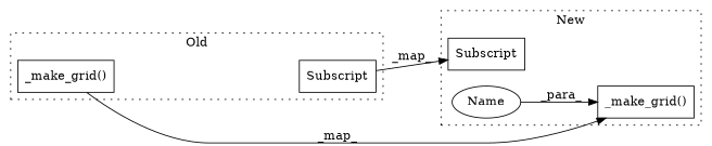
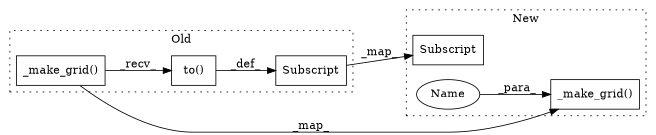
  digraph {
    rankdir=LR
    node [a=75 l="16,1" shape=box]
    n1 [label="_make_grid()" s="2022,2044"]
+   n2 [l="27,1" label="to()" s="2022,2060"]
    n3 [a=63 l="12,0" label=Subscript s="2007,0"]
    n4 [label="_make_grid()" s="2348,2373"]
    n5 [a=63 l="12,0" label=Subscript s="2786,0"]
    n6 [a=87 l=1 label=Name s=2372 shape=ellipse]
    subgraph cluster_1 {
      label=Old
      style=dotted
      n1
+     n2
      n3
    }
    subgraph cluster_2 {
      label=New
      style=dotted
      n4
      n5
      n6
    }
+   n1 -> n2 [label=_recv_]
    n1 -> n4 [label=_map_]
+   n2 -> n3 [label=_def_]
    n3 -> n5 [label=_map_]
    n6 -> n4 [label=_para_]
  }
